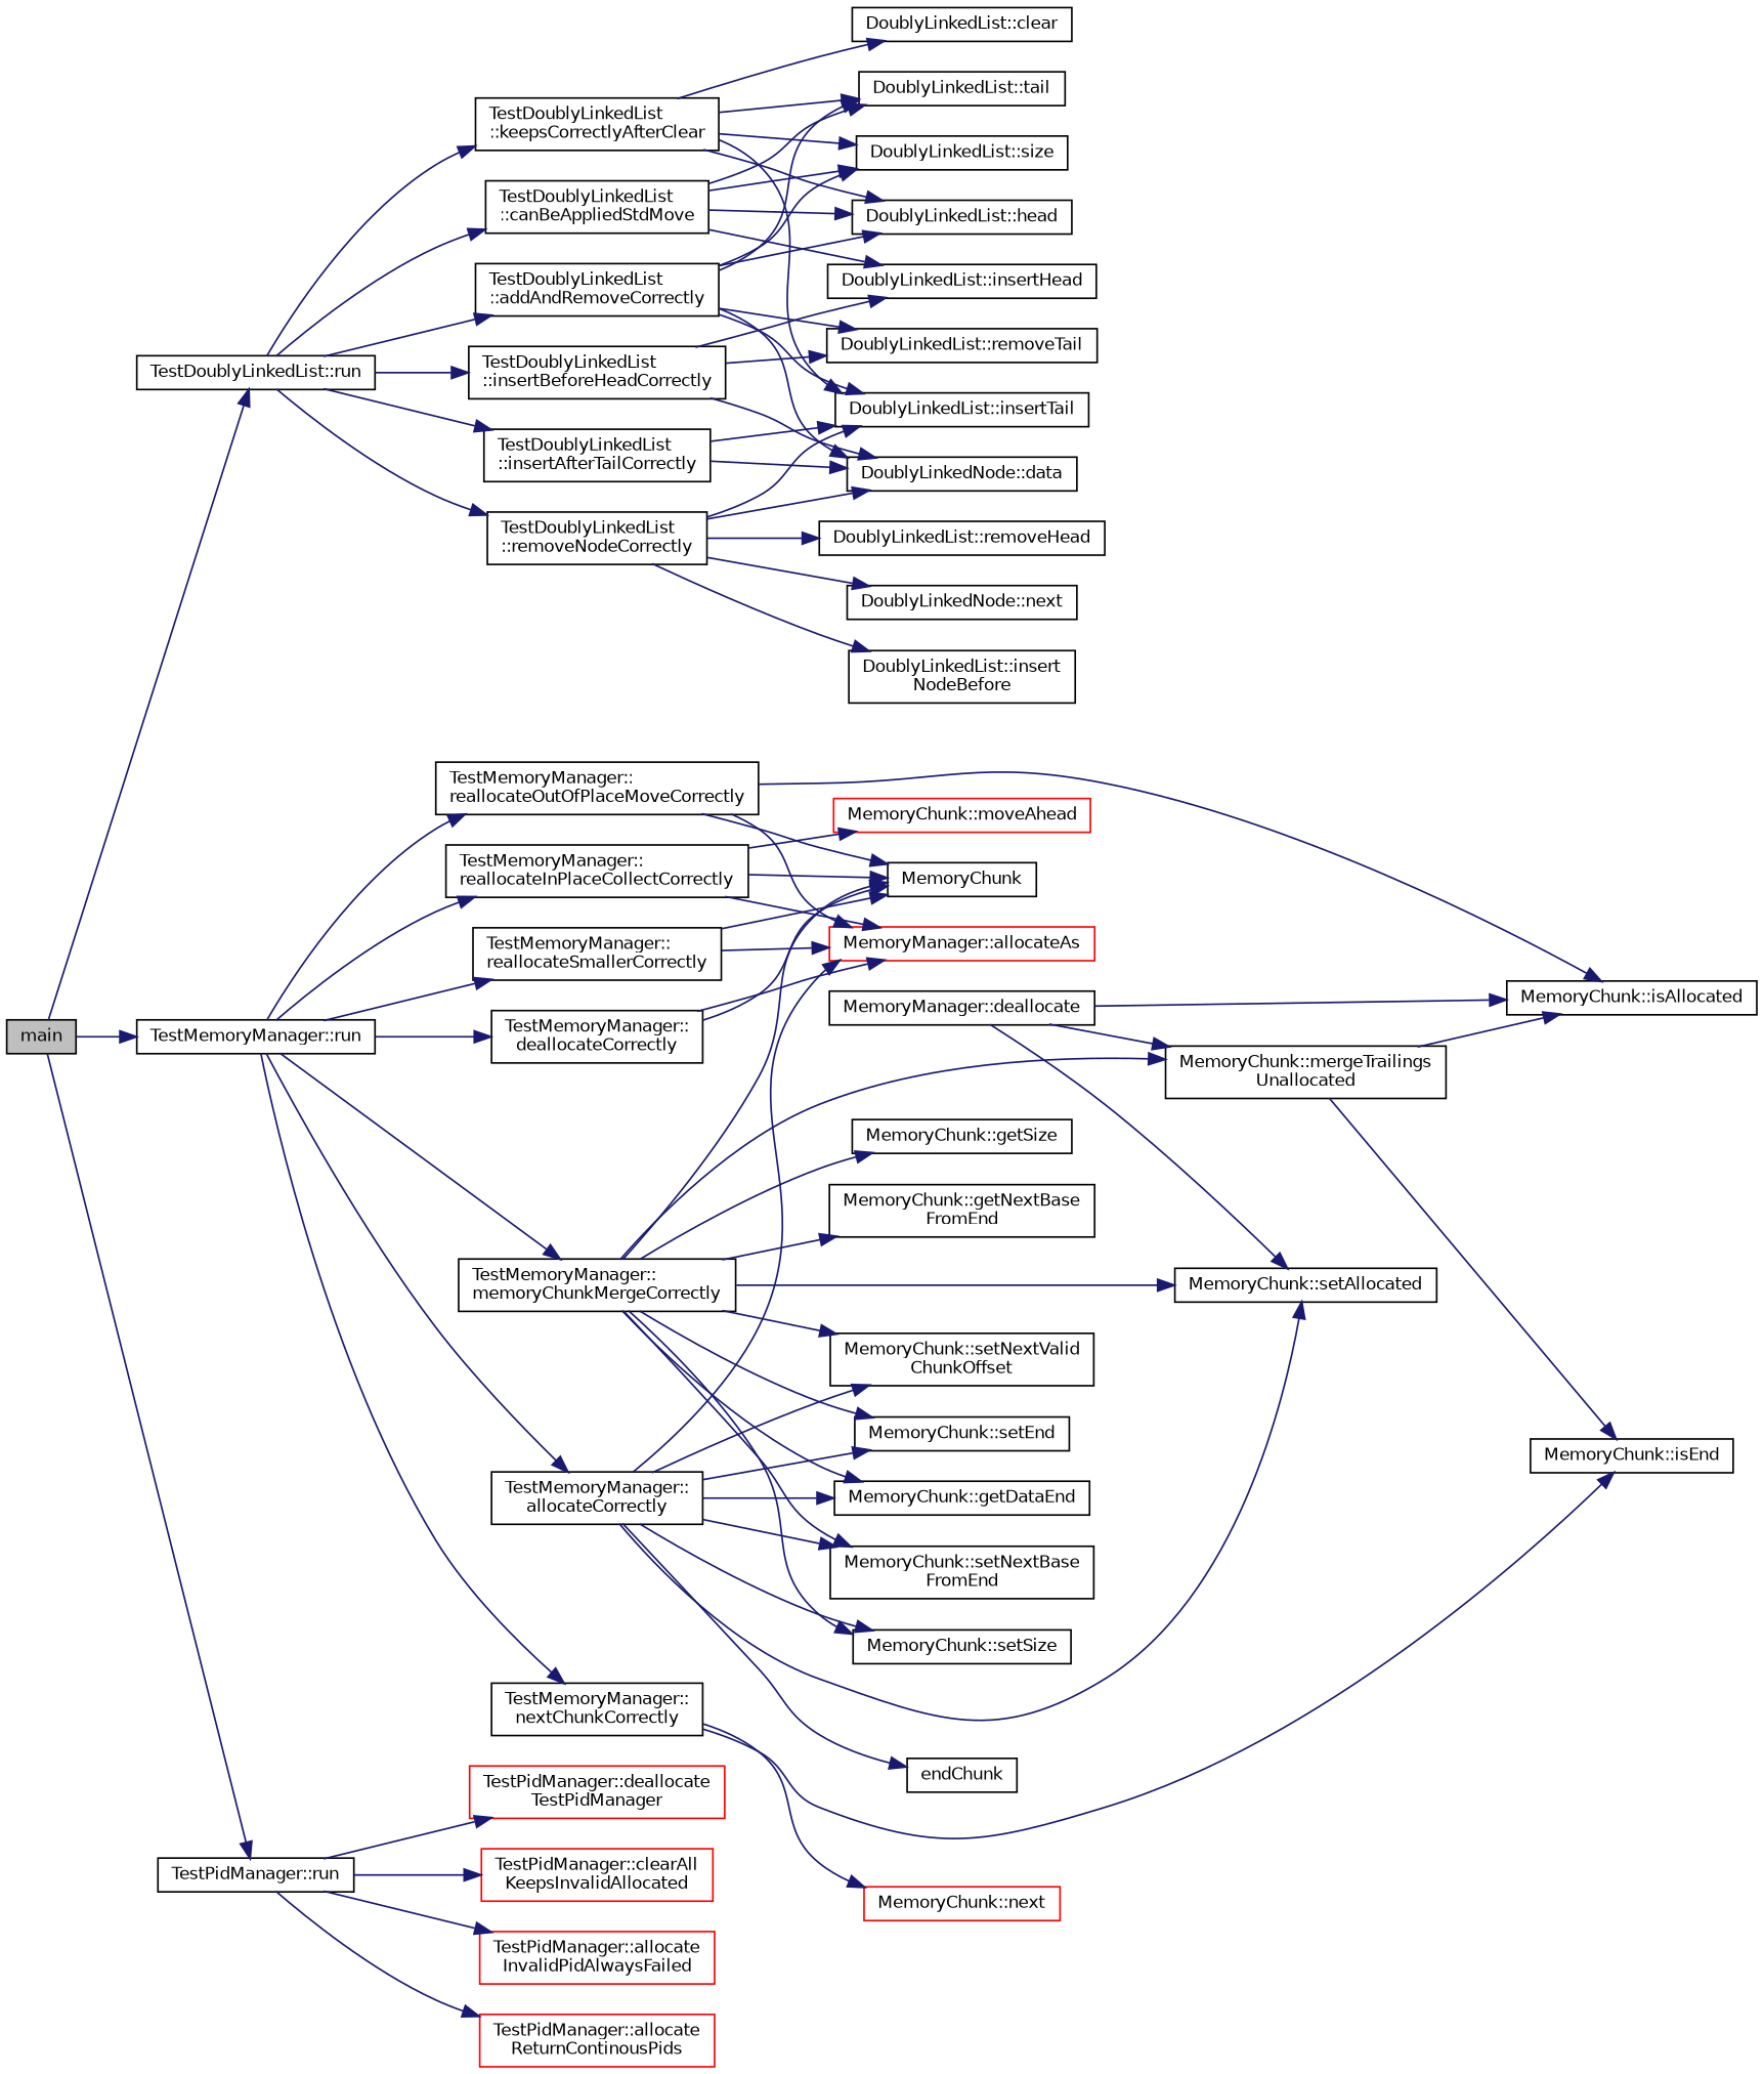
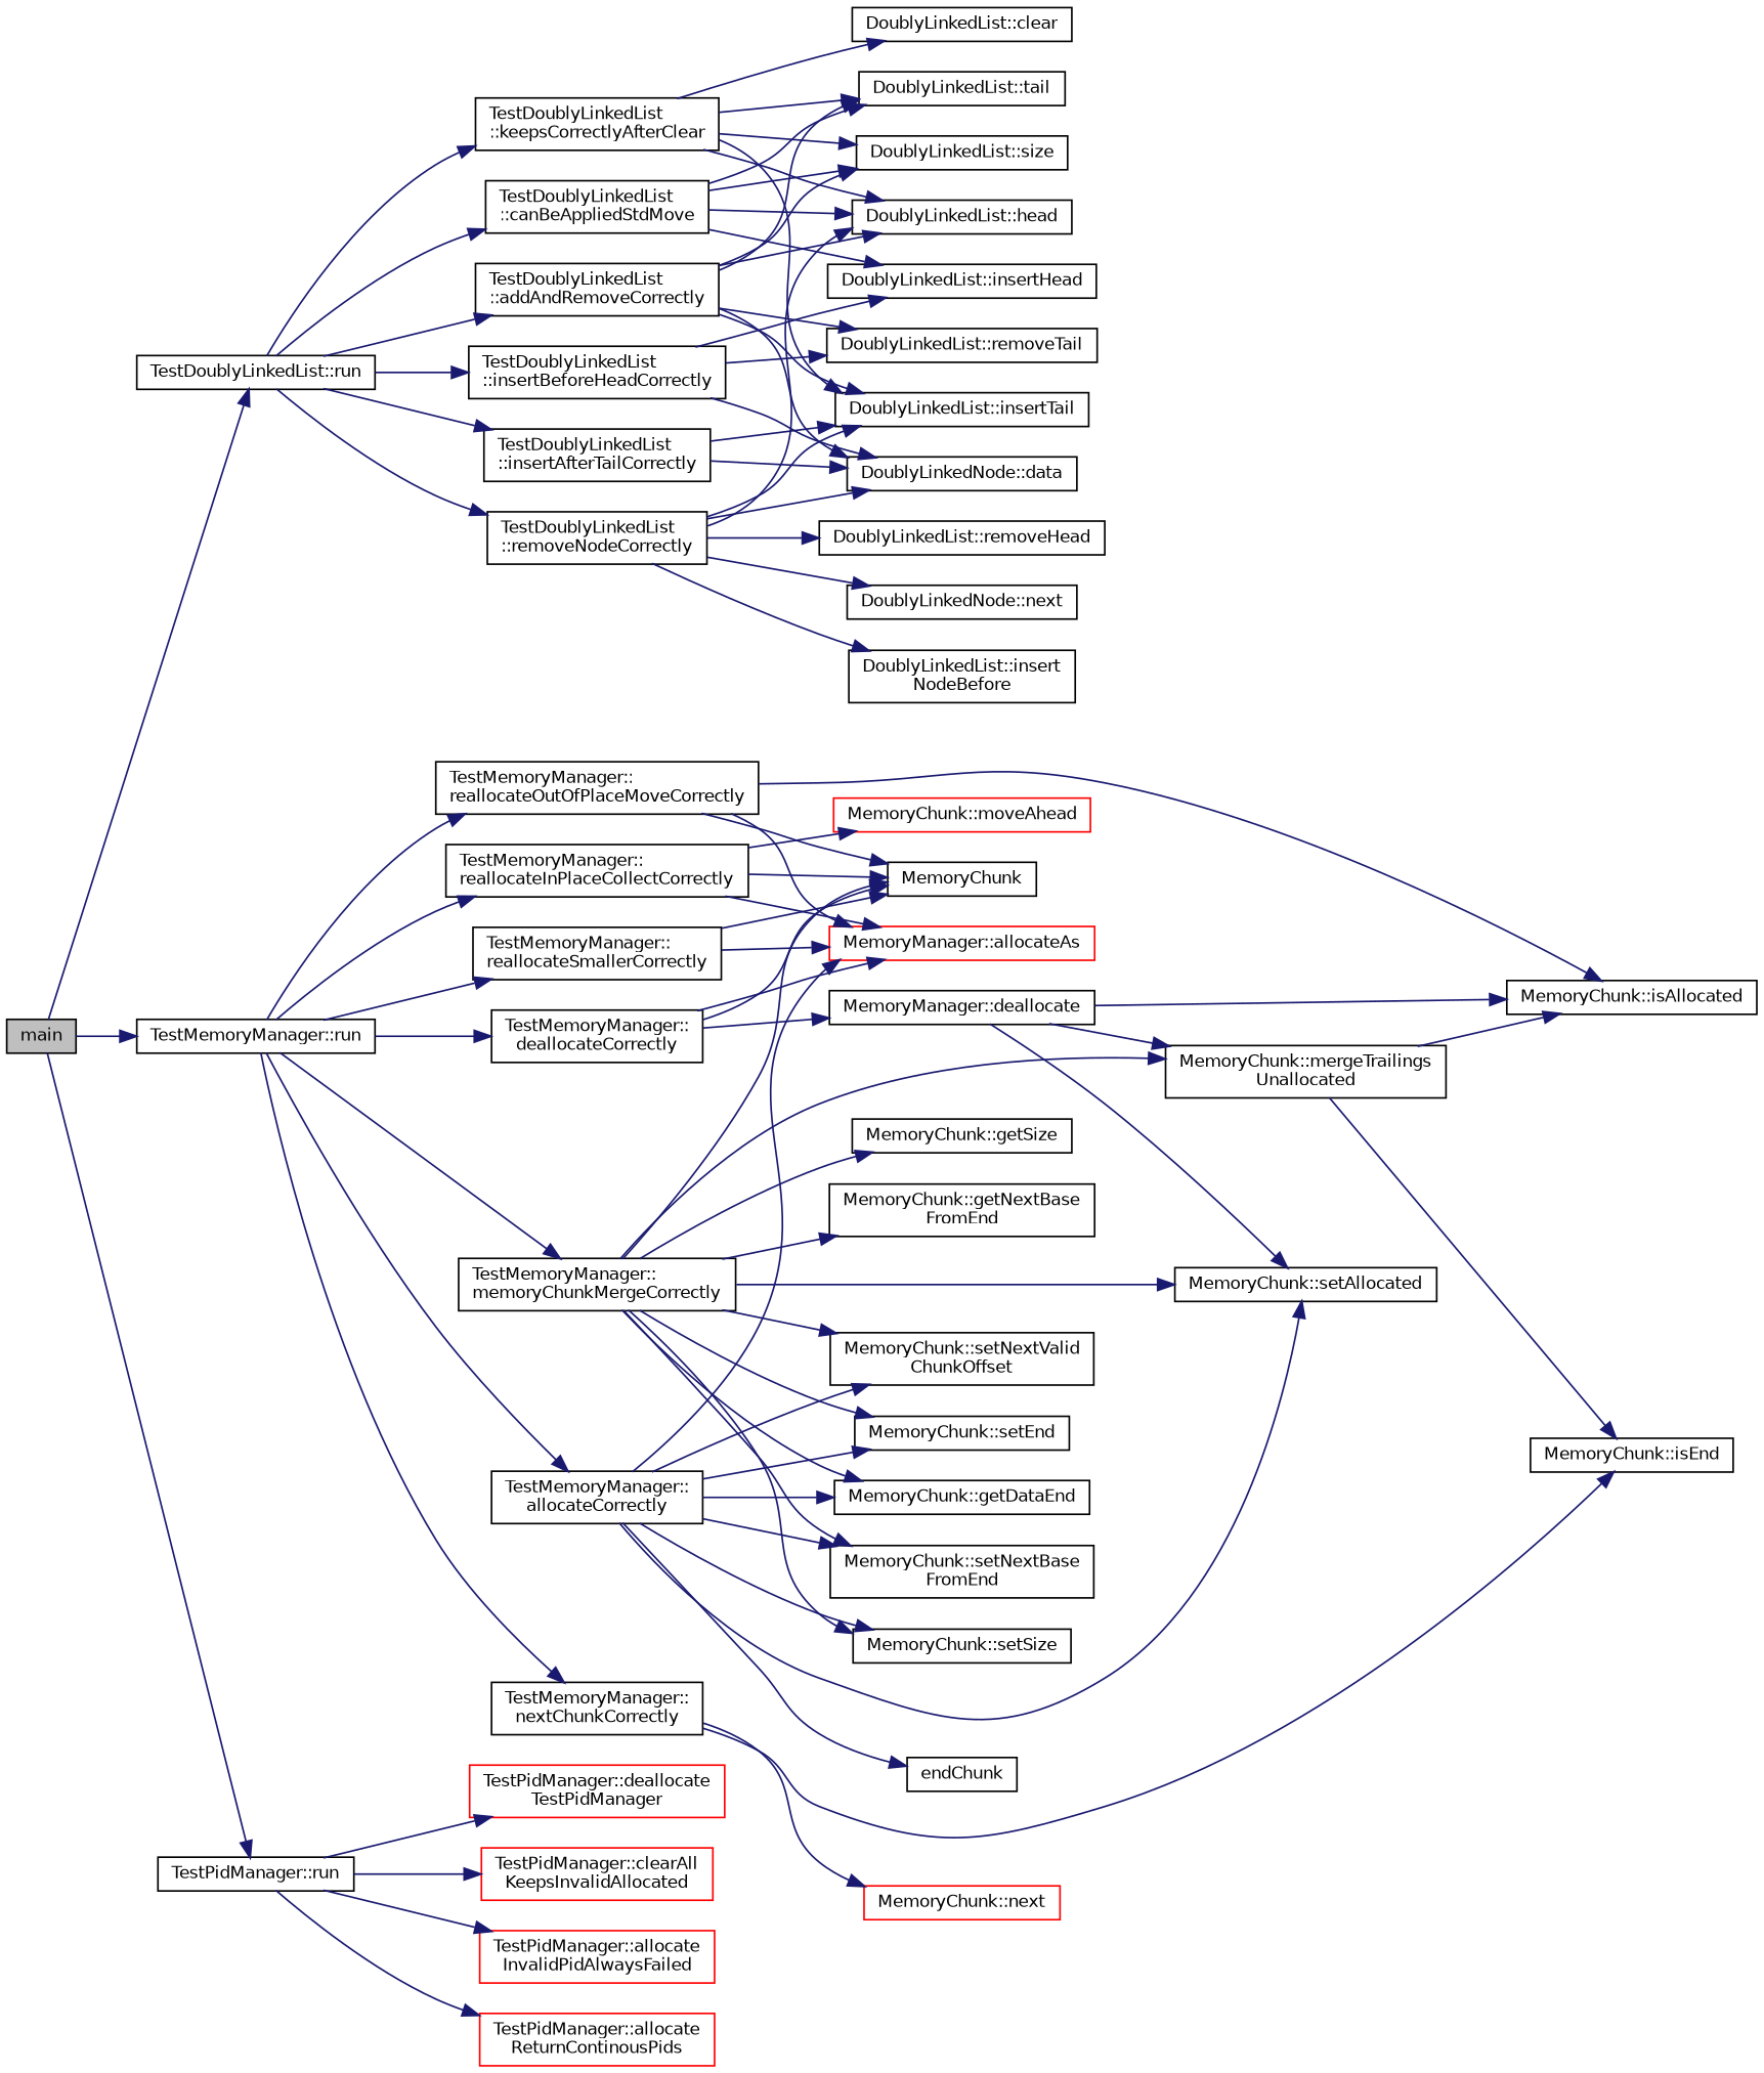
  digraph {
    rankdir=LR
    node [color=black fillcolor=white fontname=Helvetica fontsize=10 shape=record style=filled]
    edge [color=midnightblue fontname=Helvetica fontsize=10 labelfontname=Helvetica labelfontsize=10 style=solid]
    n1 [fillcolor=grey75 fontcolor=black height=0.2 label=main width=0.4]
    n2 [height=0.2 label="TestDoublyLinkedList::run" width=0.4]
    n3 [height=0.2 label="TestMemoryManager::run" width=0.4]
    n4 [height=0.2 label="TestPidManager::run" width=0.4]
    n5 [height=0.2 label="TestDoublyLinkedList\l::addAndRemoveCorrectly" width=0.4]
    n6 [height=0.2 label="TestDoublyLinkedList\l::removeNodeCorrectly" width=0.4]
    n7 [height=0.2 label="TestDoublyLinkedList\l::canBeAppliedStdMove" width=0.4]
    n8 [height=0.2 label="TestDoublyLinkedList\l::insertAfterTailCorrectly" width=0.4]
    n9 [height=0.2 label="TestDoublyLinkedList\l::insertBeforeHeadCorrectly" width=0.4]
    n10 [height=0.2 label="TestDoublyLinkedList\l::keepsCorrectlyAfterClear" width=0.4]
    n11 [height=0.2 label="TestMemoryManager::\lmemoryChunkMergeCorrectly" width=0.4]
    n12 [height=0.2 label="TestMemoryManager::\lallocateCorrectly" width=0.4]
    n13 [height=0.2 label="TestMemoryManager::\lnextChunkCorrectly" width=0.4]
    n14 [height=0.2 label="TestMemoryManager::\ldeallocateCorrectly" width=0.4]
    n15 [height=0.2 label="TestMemoryManager::\lreallocateInPlaceCollectCorrectly" width=0.4]
    n16 [height=0.2 label="TestMemoryManager::\lreallocateOutOfPlaceMoveCorrectly" width=0.4]
    n17 [height=0.2 label="TestMemoryManager::\lreallocateSmallerCorrectly" width=0.4]
    n18 [color=red height=0.2 label="TestPidManager::clearAll\lKeepsInvalidAllocated" width=0.4]
    n19 [color=red height=0.2 label="TestPidManager::allocate\lInvalidPidAlwaysFailed" width=0.4]
    n20 [color=red height=0.2 label="TestPidManager::allocate\lReturnContinousPids" width=0.4]
    n21 [color=red height=0.2 label="TestPidManager::deallocate\lTestPidManager" width=0.4]
    n22 [height=0.2 label="DoublyLinkedList::insertTail" width=0.4]
    n23 [height=0.2 label="DoublyLinkedList::head" width=0.4]
    n24 [height=0.2 label="DoublyLinkedList::tail" width=0.4]
    n25 [height=0.2 label="DoublyLinkedList::size" width=0.4]
    n26 [height=0.2 label="DoublyLinkedList::removeTail" width=0.4]
    n27 [height=0.2 label="DoublyLinkedNode::data" width=0.4]
    n28 [height=0.2 label="DoublyLinkedList::removeHead" width=0.4]
    n29 [height=0.2 label="DoublyLinkedNode::next" width=0.4]
    n30 [height=0.2 label="DoublyLinkedList::insert\lNodeBefore" width=0.4]
    n31 [height=0.2 label="DoublyLinkedList::insertHead" width=0.4]
    n32 [height=0.2 label="DoublyLinkedList::clear" width=0.4]
    n33 [height=0.2 label="MemoryChunk::setAllocated" width=0.4]
    n34 [height=0.2 label="MemoryChunk::setNextBase\lFromEnd" width=0.4]
    n35 [height=0.2 label="MemoryChunk::setSize" width=0.4]
    n36 [height=0.2 label="MemoryChunk::setNextValid\lChunkOffset" width=0.4]
    n37 [height=0.2 label="MemoryChunk::setEnd" width=0.4]
    n38 [height=0.2 label=MemoryChunk width=0.4]
    n39 [height=0.2 label="MemoryChunk::getSize" width=0.4]
    n40 [height=0.2 label="MemoryChunk::getNextBase\lFromEnd" width=0.4]
    n41 [height=0.2 label="MemoryChunk::getDataEnd" width=0.4]
    n42 [height=0.2 label="MemoryChunk::mergeTrailings\lUnallocated" width=0.4]
    n43 [height=0.2 label=endChunk width=0.4]
    n44 [color=red height=0.2 label="MemoryManager::allocateAs" width=0.4]
    n45 [height=0.2 label="MemoryChunk::isEnd" width=0.4]
    n46 [color=red height=0.2 label="MemoryChunk::next" width=0.4]
    n47 [height=0.2 label="MemoryManager::deallocate" width=0.4]
    n48 [color=red height=0.2 label="MemoryChunk::moveAhead" width=0.4]
    n49 [height=0.2 label="MemoryChunk::isAllocated" width=0.4]
    n1 -> n2
    n1 -> n3
    n1 -> n4
    n2 -> n5
    n2 -> n6
    n2 -> n7
    n2 -> n8
    n2 -> n9
    n2 -> n10
    n3 -> n11
    n3 -> n12
    n3 -> n13
    n3 -> n14
    n3 -> n15
    n3 -> n16
    n3 -> n17
    n4 -> n18
    n4 -> n19
    n4 -> n20
    n4 -> n21
    n5 -> n22
    n5 -> n23
    n5 -> n24
    n5 -> n25
    n5 -> n26
    n5 -> n27
    n6 -> n22
+   n6 -> n23
    n6 -> n27
    n6 -> n28
    n6 -> n29
    n6 -> n30
    n7 -> n23
    n7 -> n24
    n7 -> n25
    n7 -> n31
    n8 -> n22
    n8 -> n27
    n9 -> n26
    n9 -> n27
    n9 -> n31
    n10 -> n22
    n10 -> n23
    n10 -> n24
    n10 -> n25
    n10 -> n32
    n11 -> n33
    n11 -> n34
    n11 -> n35
    n11 -> n36
    n11 -> n37
    n11 -> n38
    n11 -> n39
    n11 -> n40
    n11 -> n41
    n11 -> n42
    n12 -> n33
    n12 -> n34
    n12 -> n35
    n12 -> n36
    n12 -> n37
    n12 -> n41
    n12 -> n43
    n12 -> n44
    n13 -> n45
    n13 -> n46
    n14 -> n38
    n14 -> n44
+   n14 -> n47
    n15 -> n38
    n15 -> n44
    n15 -> n48
    n16 -> n38
    n16 -> n44
    n16 -> n49
    n17 -> n38
    n17 -> n44
    n42 -> n45
    n42 -> n49
    n47 -> n33
    n47 -> n42
    n47 -> n49
  }
